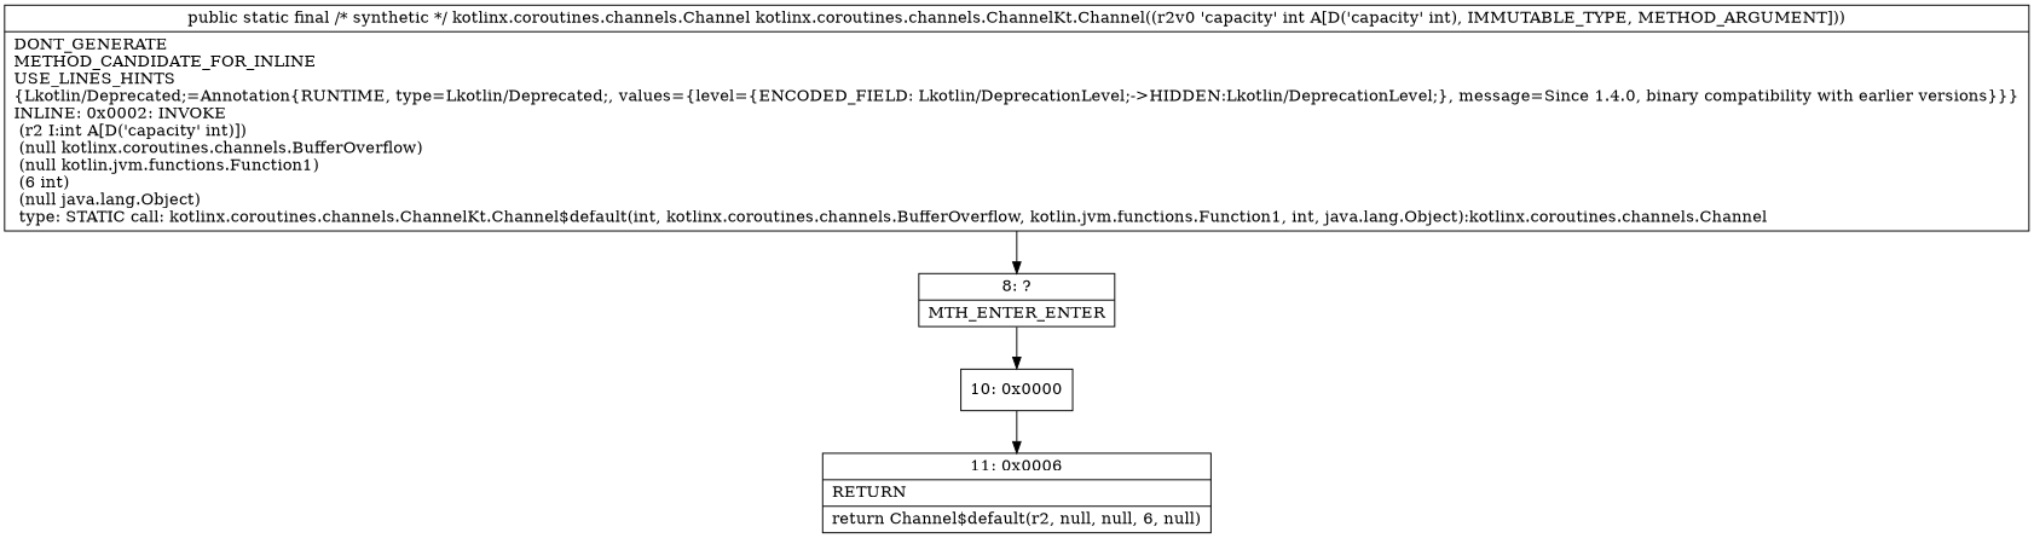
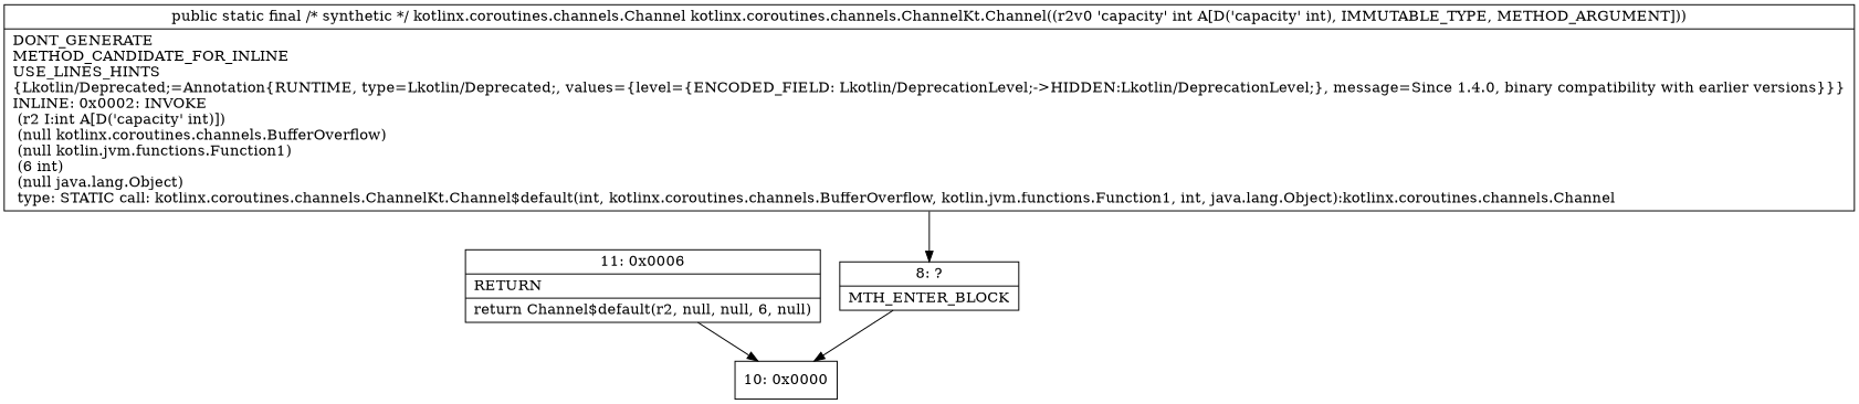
  digraph {
    node [shape=record]
-   n1 [label="{8\:\ ?|MTH_ENTER_ENTER\l}"]
+   n1 [label="{8\:\ ?|MTH_ENTER_BLOCK\l}"]
    n2 [label="{10\:\ 0x0000}"]
    n3 [label="{11\:\ 0x0006|RETURN\l|return Channel$default(r2, null, null, 6, null)\l}"]
    n4 [label="{public static final \/* synthetic *\/ kotlinx.coroutines.channels.Channel kotlinx.coroutines.channels.ChannelKt.Channel((r2v0 'capacity' int A[D('capacity' int), IMMUTABLE_TYPE, METHOD_ARGUMENT]))  | DONT_GENERATE\lMETHOD_CANDIDATE_FOR_INLINE\lUSE_LINES_HINTS\l\{Lkotlin\/Deprecated;=Annotation\{RUNTIME, type=Lkotlin\/Deprecated;, values=\{level=\{ENCODED_FIELD: Lkotlin\/DeprecationLevel;\-\>HIDDEN:Lkotlin\/DeprecationLevel;\}, message=Since 1.4.0, binary compatibility with earlier versions\}\}\}\lINLINE: 0x0002: INVOKE  \l  (r2 I:int A[D('capacity' int)])\l  (null kotlinx.coroutines.channels.BufferOverflow)\l  (null kotlin.jvm.functions.Function1)\l  (6 int)\l  (null java.lang.Object)\l type: STATIC call: kotlinx.coroutines.channels.ChannelKt.Channel$default(int, kotlinx.coroutines.channels.BufferOverflow, kotlin.jvm.functions.Function1, int, java.lang.Object):kotlinx.coroutines.channels.Channel\l}"]
    n1 -> n2
-   n2 -> n3
+   n3 -> n2
    n4 -> n1
  }
